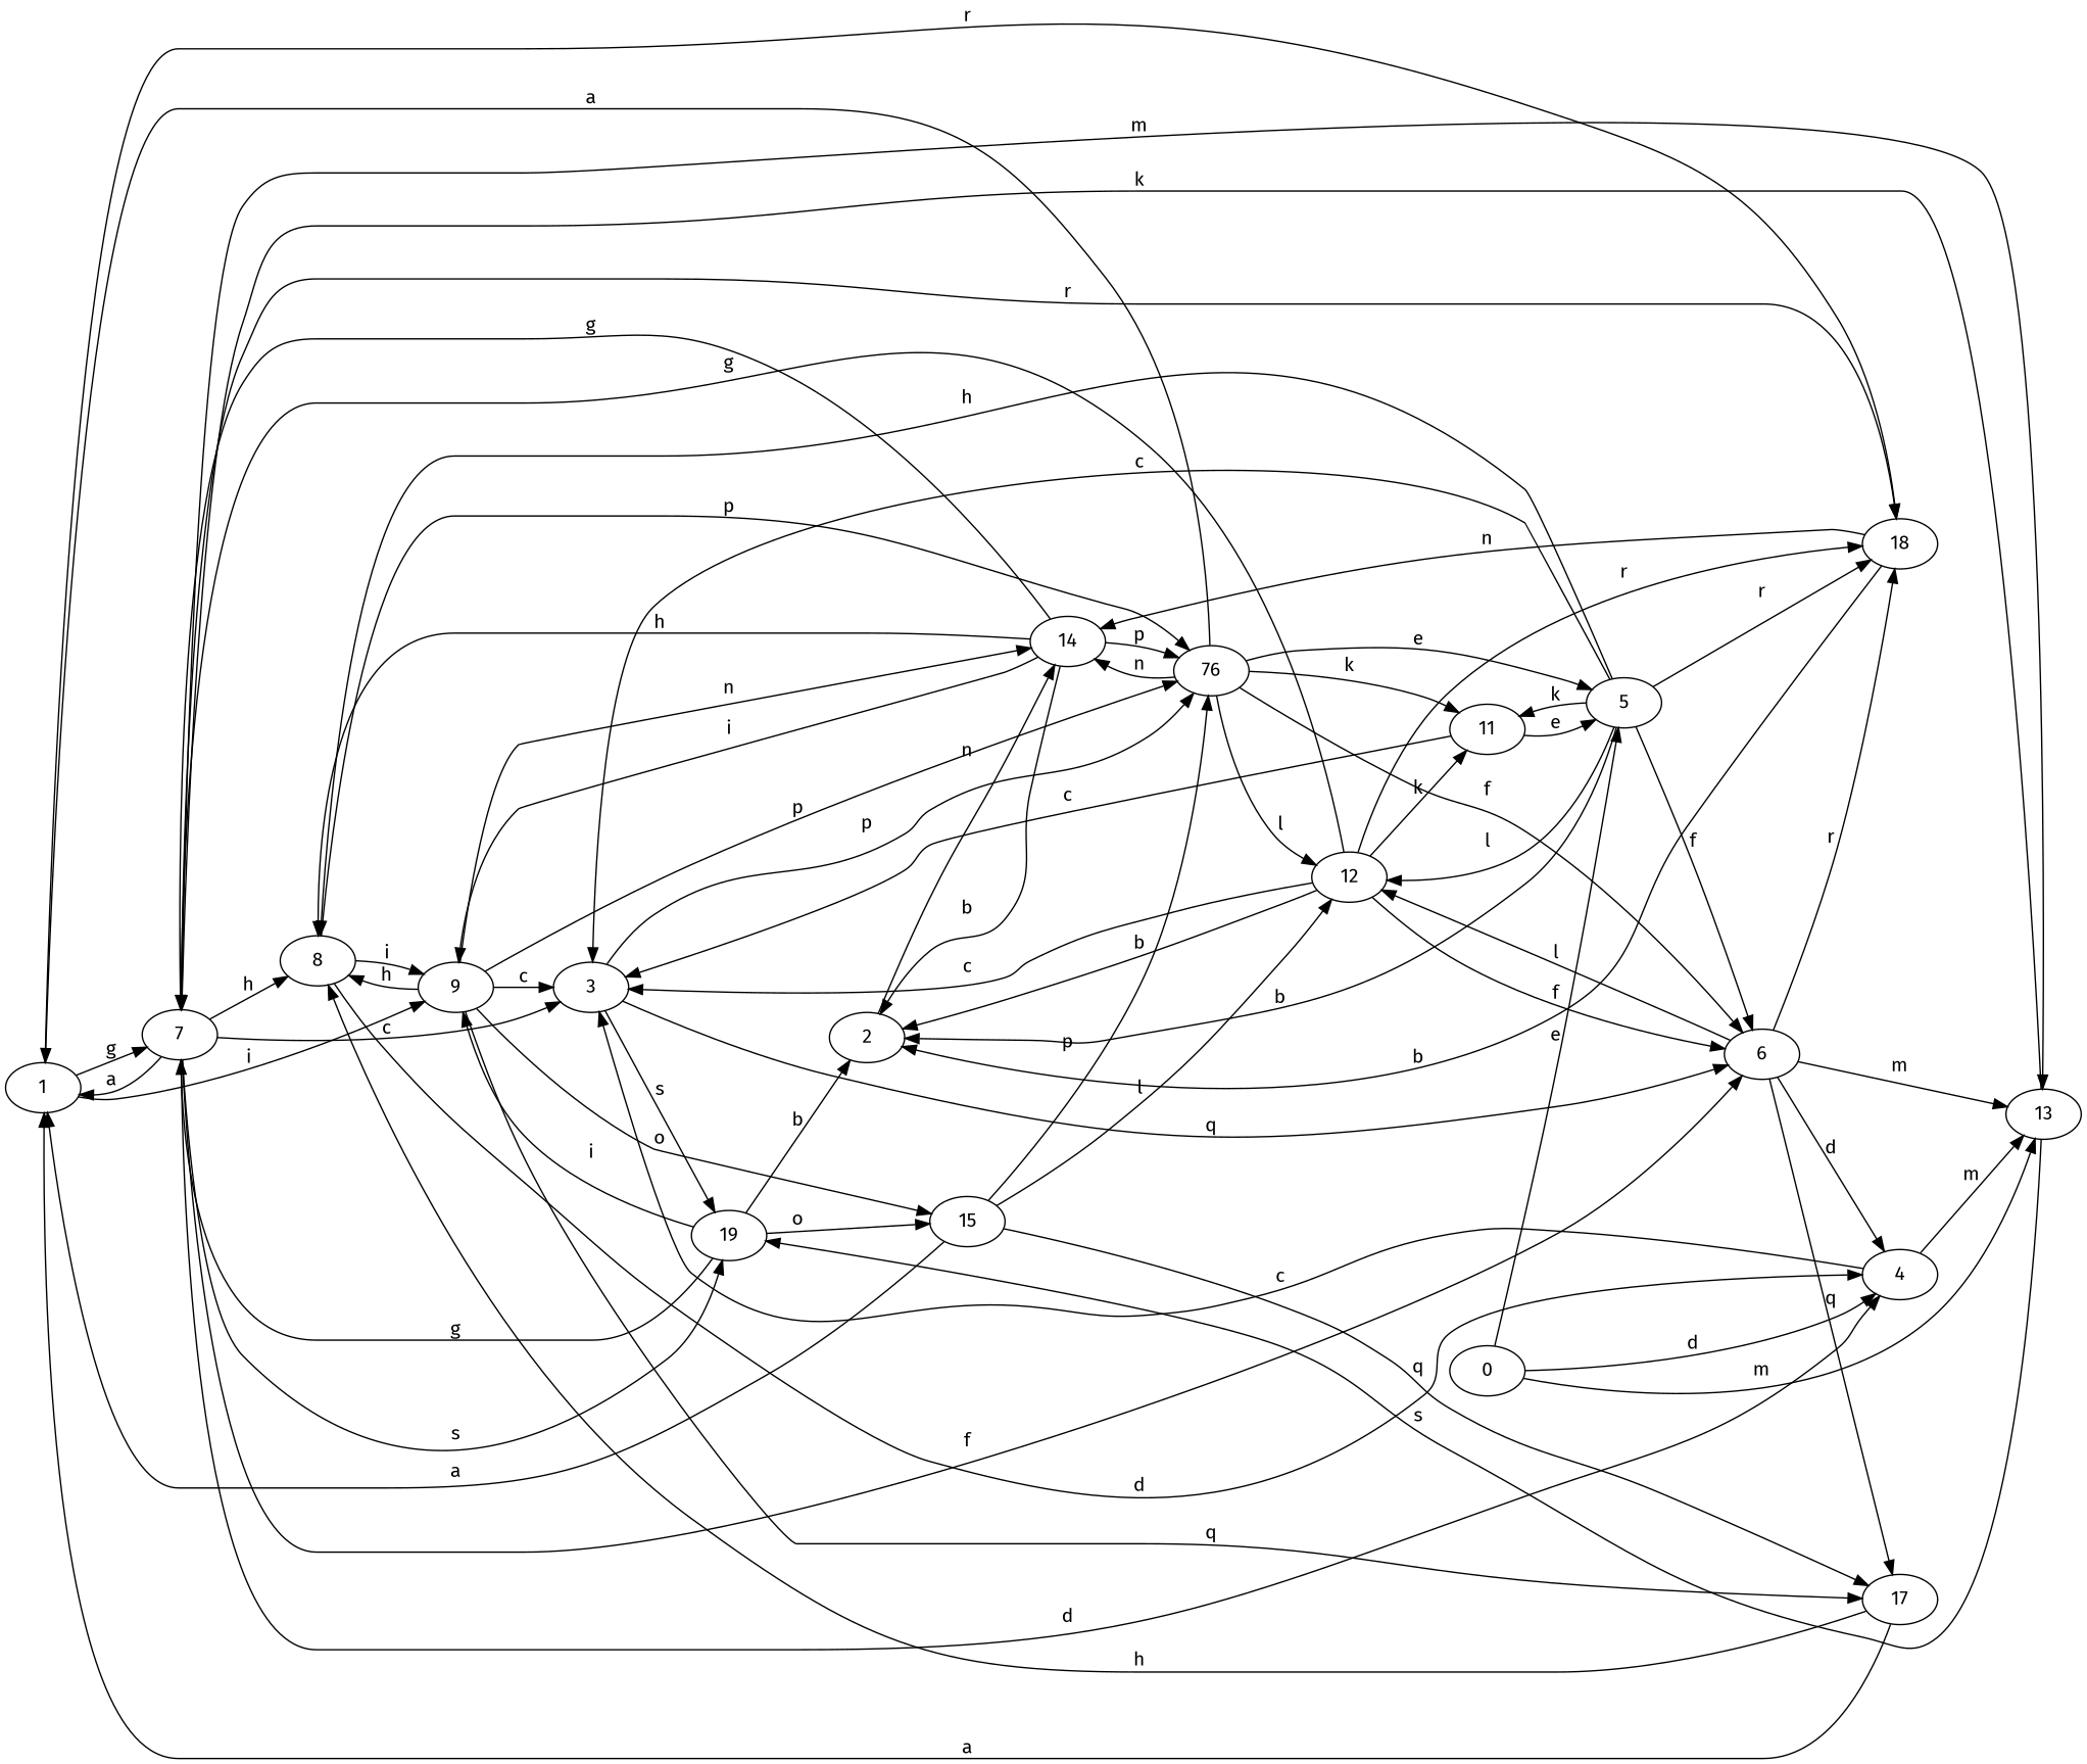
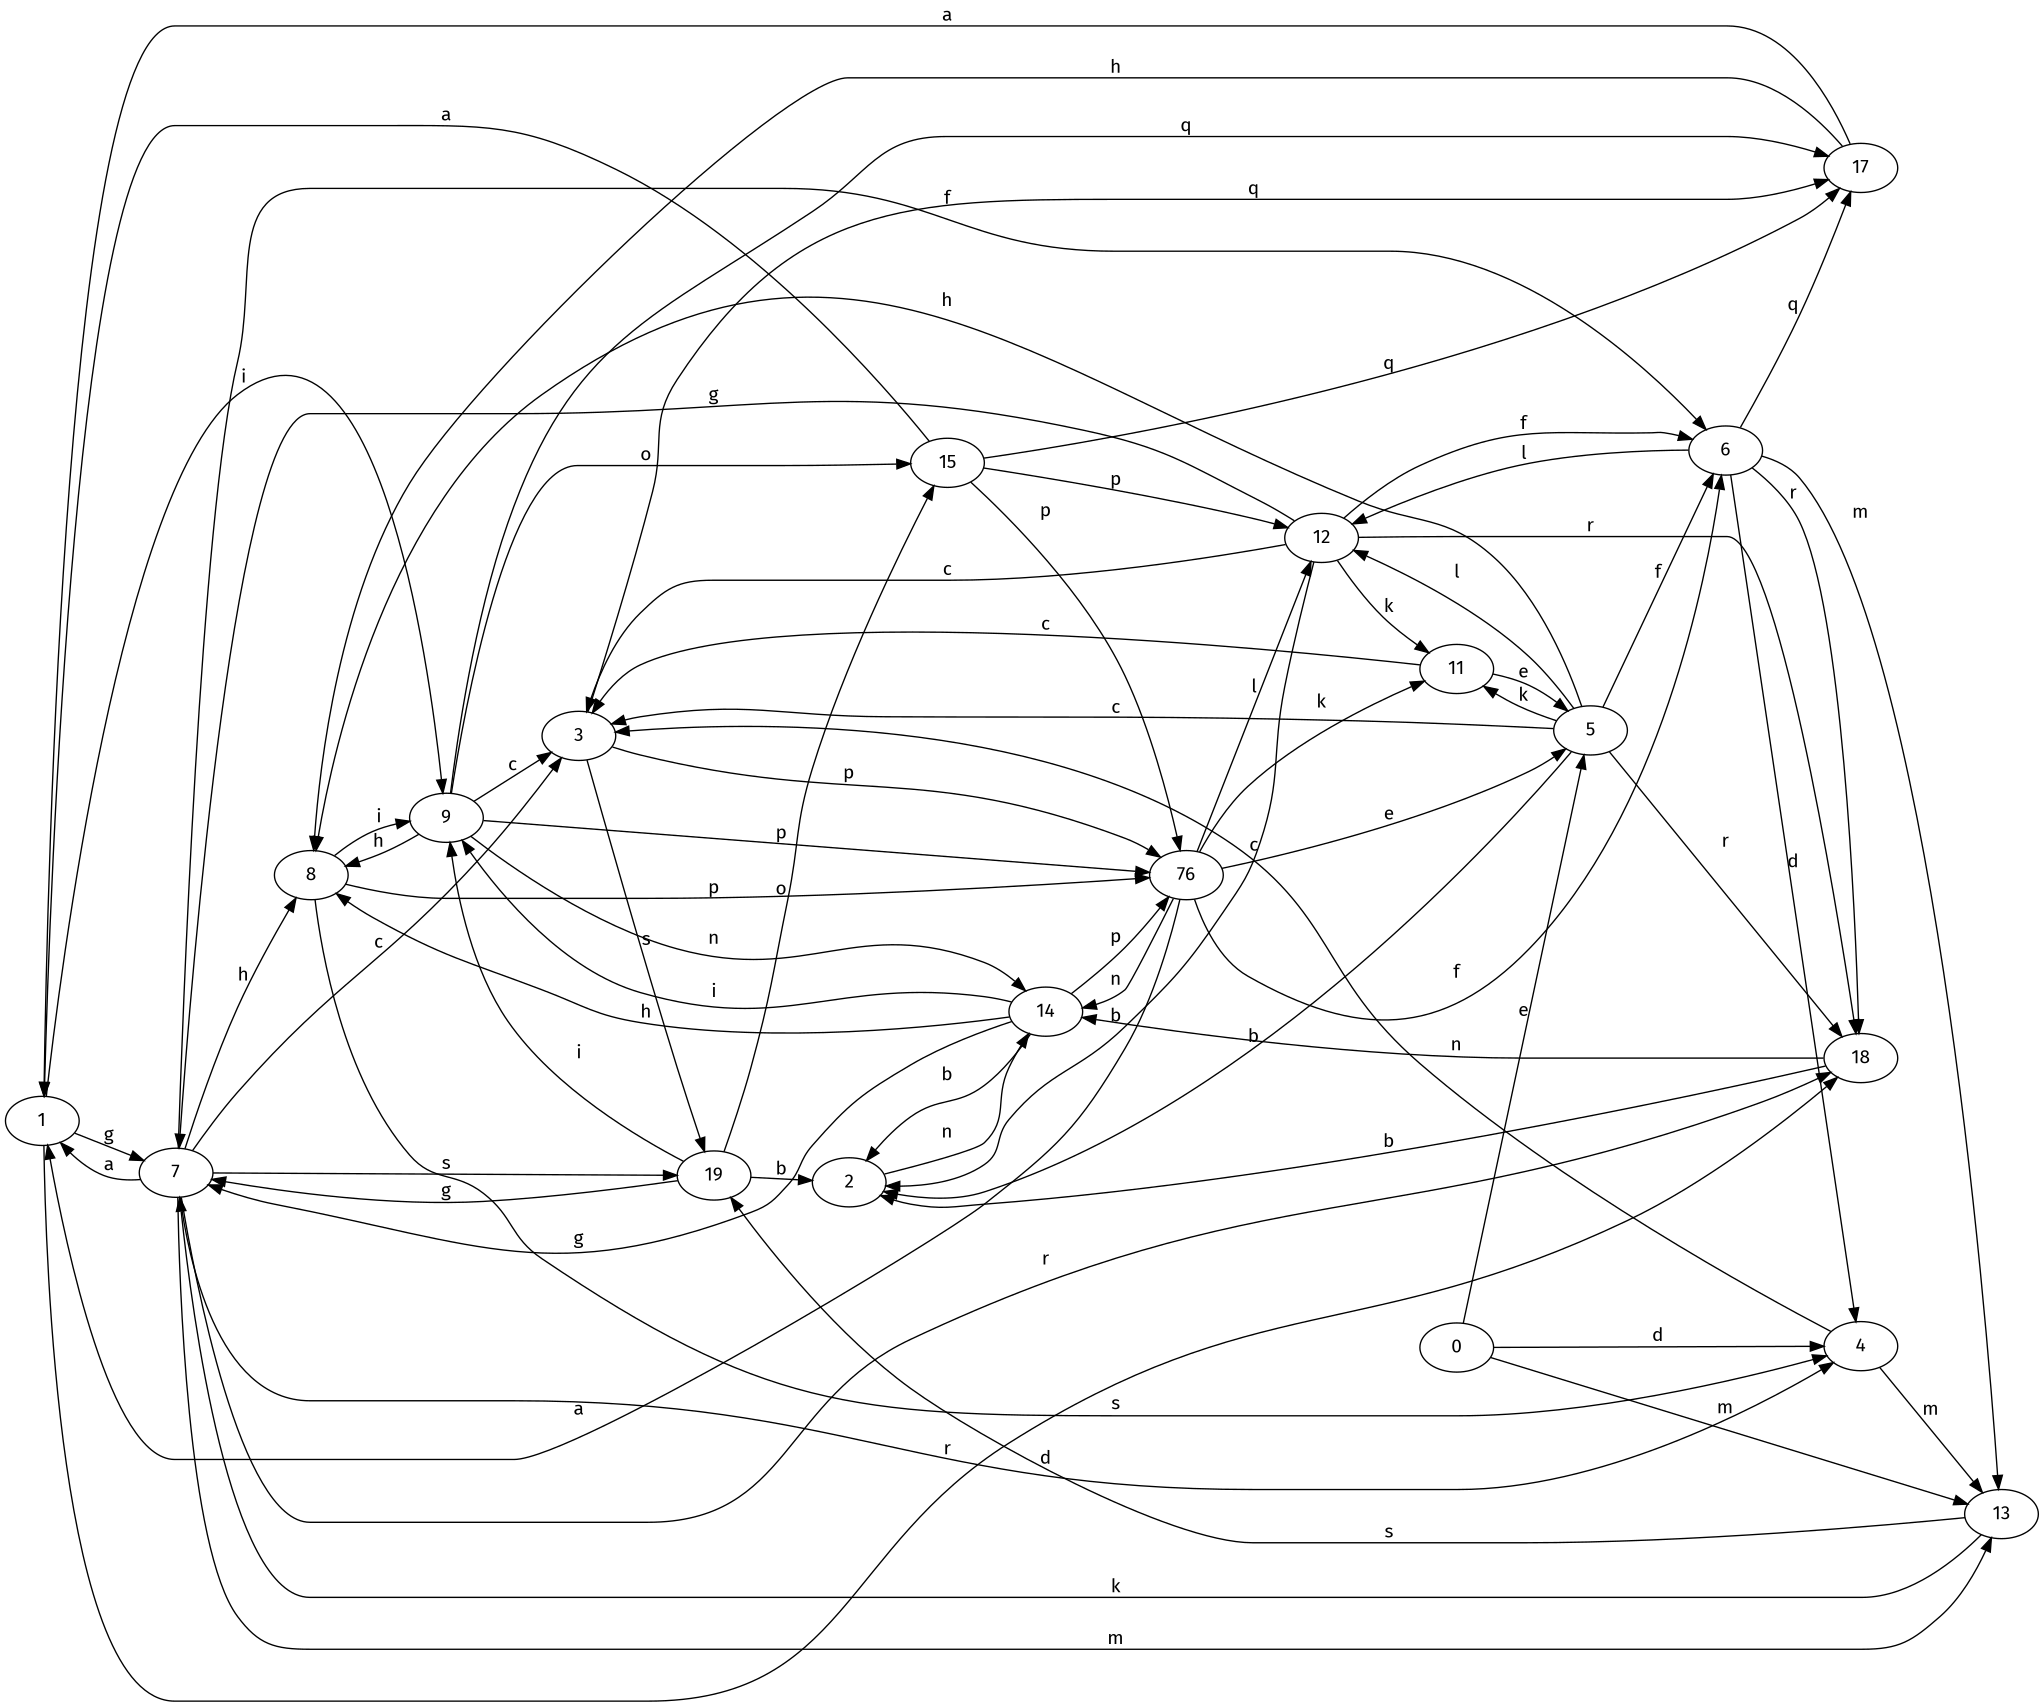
  strict digraph {
    fontname="Fira Sans"
    rankdir=LR
    node [fontname="Fira Sans"]
    edge [fontname="Fira Sans"]
    1
    7
    9
    18
    3
    19
    4
    13
    6
    8
    14
    n12 [label=76]
    17
    15
    2
    5
    11
    12
    0
    1 -> 7 [label=g]
    1 -> 9 [label=i]
    1 -> 18 [label=r]
    7 -> 1 [label=a]
    7 -> 18 [label=r]
    7 -> 3 [label=c]
    7 -> 19 [label=s]
    7 -> 4 [label=d]
    7 -> 13 [label=m]
    7 -> 6 [label=f]
    7 -> 8 [label=h]
    9 -> 3 [label=c]
    9 -> 8 [label=h]
    9 -> 14 [label=n]
    9 -> n12 [label=p]
    9 -> 17 [label=q]
    9 -> 15 [label=o]
    18 -> 14 [label=n]
    18 -> 2 [label=b]
    3 -> 19 [label=s]
    3 -> n12 [label=p]
-   3 -> 6 [label=q]
+   3 -> 17 [label=q]
    19 -> 7 [label=g]
    19 -> 9 [label=i]
    19 -> 15 [label=o]
    19 -> 2 [label=b]
    4 -> 3 [label=c]
    4 -> 13 [label=m]
    13 -> 7 [label=k]
    13 -> 19 [label=s]
    6 -> 18 [label=r]
    6 -> 4 [label=d]
    6 -> 13 [label=m]
    6 -> 17 [label=q]
    6 -> 12 [label=l]
    8 -> 9 [label=i]
-   8 -> 4 [label=d]
+   8 -> 4 [label=s]
    8 -> n12 [label=p]
    14 -> 7 [label=g]
    14 -> 9 [label=i]
    14 -> 8 [label=h]
    14 -> n12 [label=p]
    14 -> 2 [label=b]
    n12 -> 1 [label=a]
    n12 -> 6 [label=f]
    n12 -> 14 [label=n]
    n12 -> 5 [label=e]
    n12 -> 11 [label=k]
    n12 -> 12 [label=l]
    17 -> 1 [label=a]
    17 -> 8 [label=h]
    15 -> 1 [label=a]
    15 -> n12 [label=p]
    15 -> 17 [label=q]
-   15 -> 12 [label=l]
+   15 -> 12 [label=p]
    2 -> 14 [label=n]
    5 -> 18 [label=r]
    5 -> 3 [label=c]
    5 -> 6 [label=f]
    5 -> 8 [label=h]
    5 -> 2 [label=b]
    5 -> 11 [label=k]
    5 -> 12 [label=l]
    11 -> 3 [label=c]
    11 -> 5 [label=e]
    12 -> 7 [label=g]
    12 -> 18 [label=r]
    12 -> 3 [label=c]
    12 -> 6 [label=f]
    12 -> 2 [label=b]
    12 -> 11 [label=k]
    0 -> 4 [label=d]
    0 -> 13 [label=m]
    0 -> 5 [label=e]
  }
